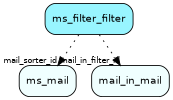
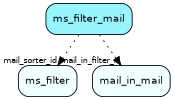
  digraph {
    node [fillcolor=azure1 fontname=Helvetica fontsize=12 shape=box style="rounded, filled"]
    edge [fontname=Helvetica fontsize=9 style=dotted]
-   ms_filter_mail [fillcolor=cadetblue1 label=ms_filter_filter]
-   ms_filter [label=ms_mail]
+   ms_filter_mail [fillcolor=cadetblue1]
+   ms_filter
    n3 [label=mail_in_mail]
    ms_filter_mail -> ms_filter [headlabel=mail_sorter_id]
    ms_filter_mail -> n3 [headlabel=mail_in_filter_id]
  }
